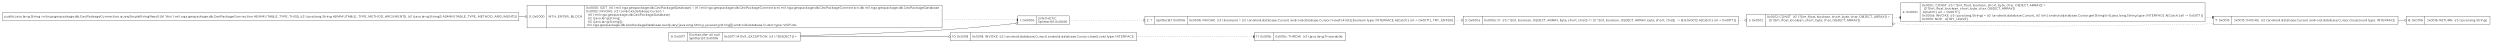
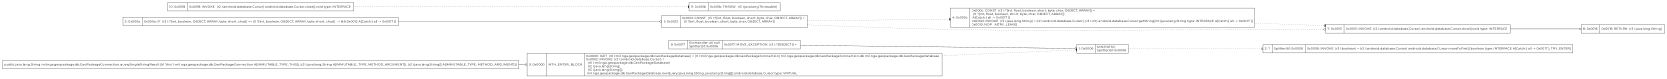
  digraph {
    fontname=Montserrat
    rankdir=LR
    node [fontname=Montserrat shape=record]
    edge [arrowhead=odot fontname=Montserrat style=dotted]
    n1 [label="{0\:\ 0x0000|MTH_ENTER_BLOCK\l|0x0000: IGET  (r0 I:mil.nga.geopackage.db.GeoPackageDatabase) = (r1 I:mil.nga.geopackage.db.GeoPackageConnection) mil.nga.geopackage.db.GeoPackageConnection.db mil.nga.geopackage.db.GeoPackageDatabase \l0x0002: INVOKE  (r2 I:android.database.Cursor) = \l  (r0 I:mil.nga.geopackage.db.GeoPackageDatabase)\l  (r2 I:java.lang.String)\l  (r3 I:java.lang.String[])\l mil.nga.geopackage.db.GeoPackageDatabase.rawQuery(java.lang.String, java.lang.String[]):android.database.Cursor type: VIRTUAL \l}"]
    n2 [label="{1\:\ 0x0006|SYNTHETIC\lSplitter:B:1:0x0006\l}"]
    n3 [label="{2\:\ ?|Splitter:B:1:0x0006\l|0x0006: INVOKE  (r3 I:boolean) = (r2 I:android.database.Cursor) android.database.Cursor.moveToFirst():boolean type: INTERFACE A[Catch:\{ all \-\> 0x0017 \}, TRY_ENTER]\l}"]
    n4 [label="{3\:\ 0x000a|0x000a: IF  (r3 I:?[int, boolean, OBJECT, ARRAY, byte, short, char]) == (0 ?[int, boolean, OBJECT, ARRAY, byte, short, char])  \-\> B:6:0x0012 A[Catch:\{ all \-\> 0x0017 \}]\l}"]
    n5 [label="{9\:\ 0x0017|ExcHandler: all null\lSplitter:B:1:0x0006\l|0x0017: MOVE_EXCEPTION  (r3 I:?[OBJECT]) =  \l}"]
    n6 [label="{10\:\ 0x0018|0x0018: INVOKE  (r2 I:android.database.Cursor) android.database.Cursor.close():void type: INTERFACE \l}"]
    n7 [label="{6\:\ 0x0012|0x0012: CONST  (r3 I:?[int, float, boolean, short, byte, char, OBJECT, ARRAY]) = \l  (0 ?[int, float, boolean, short, byte, char, OBJECT, ARRAY])\l \l}"]
    n8 [label="{4\:\ 0x000c|0x000c: CONST  (r3 I:?[int, float, boolean, short, byte, char, OBJECT, ARRAY]) = \l  (0 ?[int, float, boolean, short, byte, char, OBJECT, ARRAY])\l A[Catch:\{ all \-\> 0x0017 \}]\l0x000d: INVOKE  (r3 I:java.lang.String) = (r2 I:android.database.Cursor), (r3 I:int) android.database.Cursor.getString(int):java.lang.String type: INTERFACE A[Catch:\{ all \-\> 0x0017 \}]\l0x0010: NOP   A[TRY_LEAVE]\l}"]
    n9 [label="{7\:\ 0x0013|0x0013: INVOKE  (r2 I:android.database.Cursor) android.database.Cursor.close():void type: INTERFACE \l}"]
    n10 [label="{8\:\ 0x0016|0x0016: RETURN  (r3 I:java.lang.String) \l}"]
    n11 [label="{11\:\ 0x001b|0x001b: THROW  (r3 I:java.lang.Throwable) \l}"]
    n12 [label="{public java.lang.String mil.nga.geopackage.db.GeoPackageConnection.querySingleStringResult((r1 'this' I:mil.nga.geopackage.db.GeoPackageConnection A[IMMUTABLE_TYPE, THIS]), (r2 I:java.lang.String A[IMMUTABLE_TYPE, METHOD_ARGUMENT]), (r3 I:java.lang.String[] A[IMMUTABLE_TYPE, METHOD_ARGUMENT])) }"]
    n1 -> n2 [arrowhead=tee]
    n2 -> n3
-   n3 -> n4
-   n4 -> n7
+   n4 -> n7 [style=solid]
    n5 -> n2 [style=solid]
-   n5 -> n6 [style=solid]
    n6 -> n11 [arrowhead=tee]
    n7 -> n8 [arrowhead=tee]
-   n9 -> n7
+   n7 -> n9
    n8 -> n9 [arrowhead=tee]
    n9 -> n10 [style=solid]
    n12 -> n1 [style=solid]
  }
